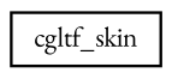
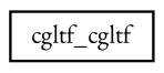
  digraph {
    rankdir=LR
    fontname="EB Garamond"
-   n1 [color=black fillcolor=white fontname="EB Garamond" fontsize=10 height=0.2 label=cgltf_skin shape=record style=filled width=0.4]
+   n1 [color=black fillcolor=white fontname="EB Garamond" fontsize=10 height=0.2 label=cgltf_cgltf shape=record style=filled width=0.4]
  }
